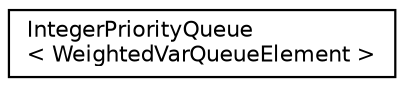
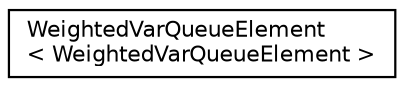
  digraph {
    rankdir=LR
-   n1 [color=black fillcolor=white fontname=Helvetica fontsize=10 height=0.2 label="IntegerPriorityQueue\l\< WeightedVarQueueElement \>" shape=record style=filled width=0.4]
+   n1 [color=black fillcolor=white fontname=Helvetica fontsize=10 height=0.2 label="WeightedVarQueueElement\l\< WeightedVarQueueElement \>" shape=record style=filled width=0.4]
  }
